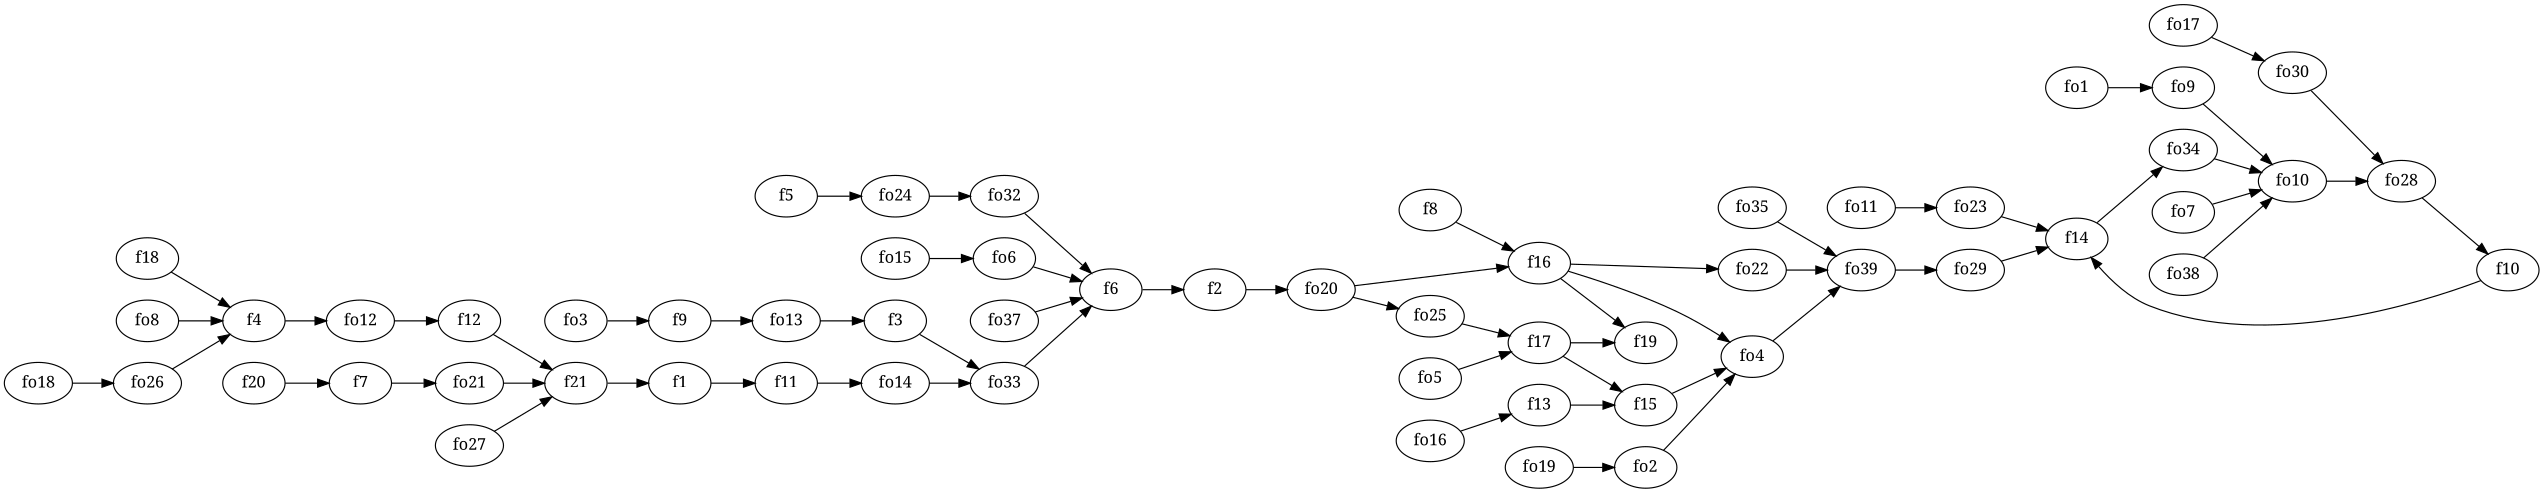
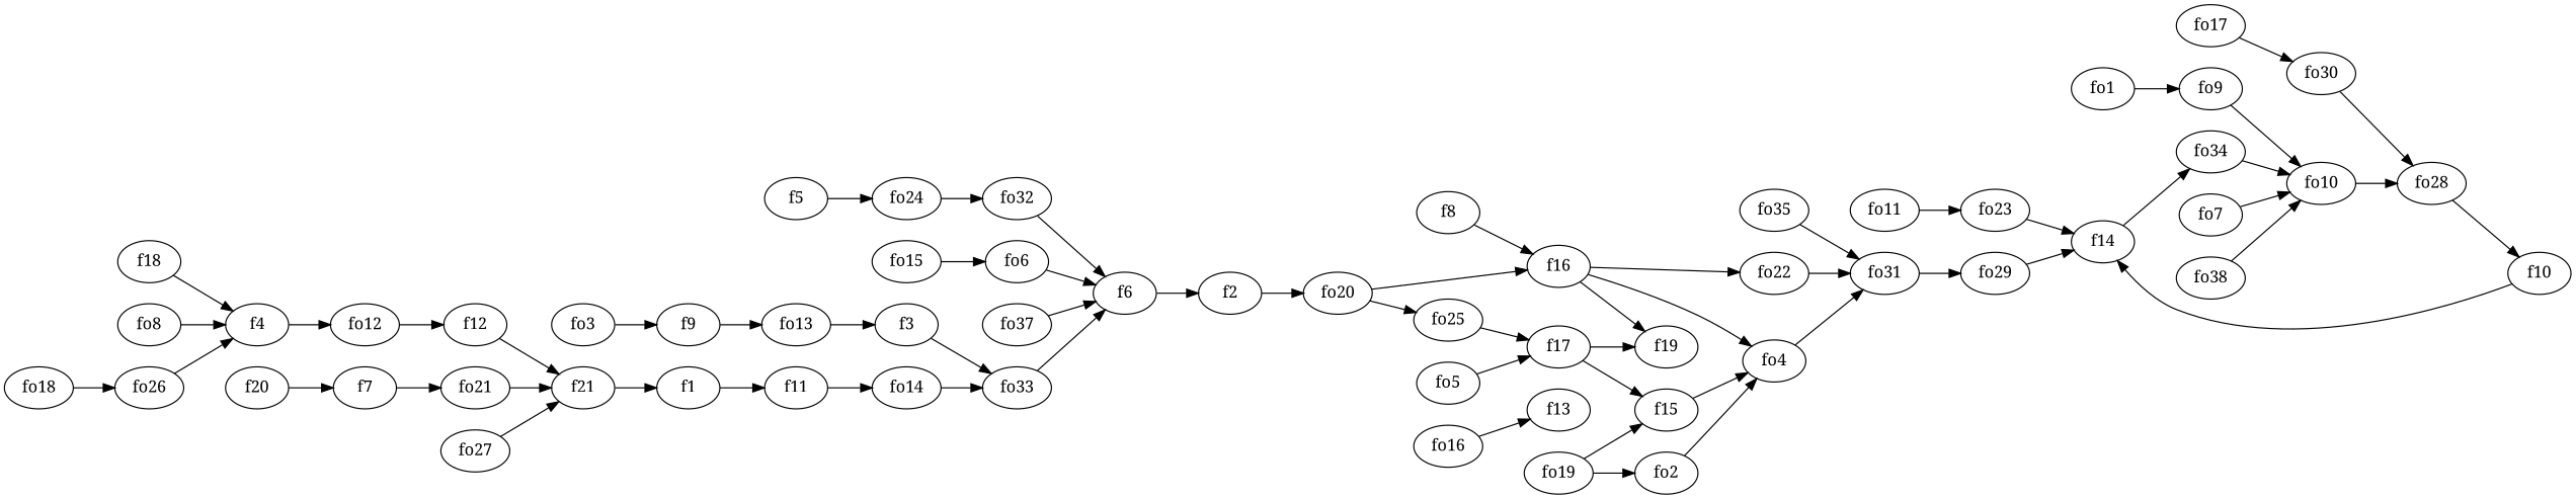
  strict digraph {
    fontname="Noto Serif"
    rankdir=LR
    node [fontname="Noto Serif"]
    edge [fontname="Noto Serif" weight=2]
    f1
    f11
    fo14
    f2
    fo20
    f16
    fo25
    f3
    fo33
    f6
    f4
    fo12
    f12
    f5
    fo24
    fo32
    f7
    fo21
    f21
    f8
    fo4
    f19
    fo22
    f9
    fo13
    f10
    f14
    fo34
    f13
    f15
    fo10
-   fo31 [label=fo39]
+   fo31
    f17
    f18
    f20
    fo1
    fo9
    fo2
    fo3
    fo29
    fo5
    fo6
    fo7
    fo28
    fo8
    fo11
    fo23
    fo15
    fo16
    fo17
    fo30
    fo18
    fo26
    fo19
    fo27
    fo35
    fo37
    fo38
    f1 -> f11
    f11 -> fo14
    fo14 -> fo33
    f2 -> fo20
    fo20 -> f16
    fo20 -> fo25
    f16 -> fo4
    f16 -> f19
    f16 -> fo22
    fo25 -> f17
    f3 -> fo33
    fo33 -> f6
    f6 -> f2
    f4 -> fo12
    fo12 -> f12
    f12 -> f21
    f5 -> fo24
    fo24 -> fo32
    fo32 -> f6
    f7 -> fo21
    fo21 -> f21
    f21 -> f1
    f8 -> f16
    fo4 -> fo31
    fo22 -> fo31
    f9 -> fo13
    fo13 -> f3
    f10 -> f14
    f14 -> fo34
    fo34 -> fo10
-   f13 -> f15
+   fo19 -> f15
    f15 -> fo4
    fo10 -> fo28
    fo31 -> fo29
    f17 -> f19
    f17 -> f15
    f18 -> f4
    f20 -> f7
    fo1 -> fo9
    fo9 -> fo10
    fo2 -> fo4
    fo3 -> f9
    fo29 -> f14
    fo5 -> f17
    fo6 -> f6
    fo7 -> fo10
    fo28 -> f10
    fo8 -> f4
    fo11 -> fo23
    fo23 -> f14
    fo15 -> fo6
    fo16 -> f13
    fo17 -> fo30
    fo30 -> fo28
    fo18 -> fo26
    fo26 -> f4
    fo19 -> fo2
    fo27 -> f21
    fo35 -> fo31
    fo37 -> f6
    fo38 -> fo10
  }
